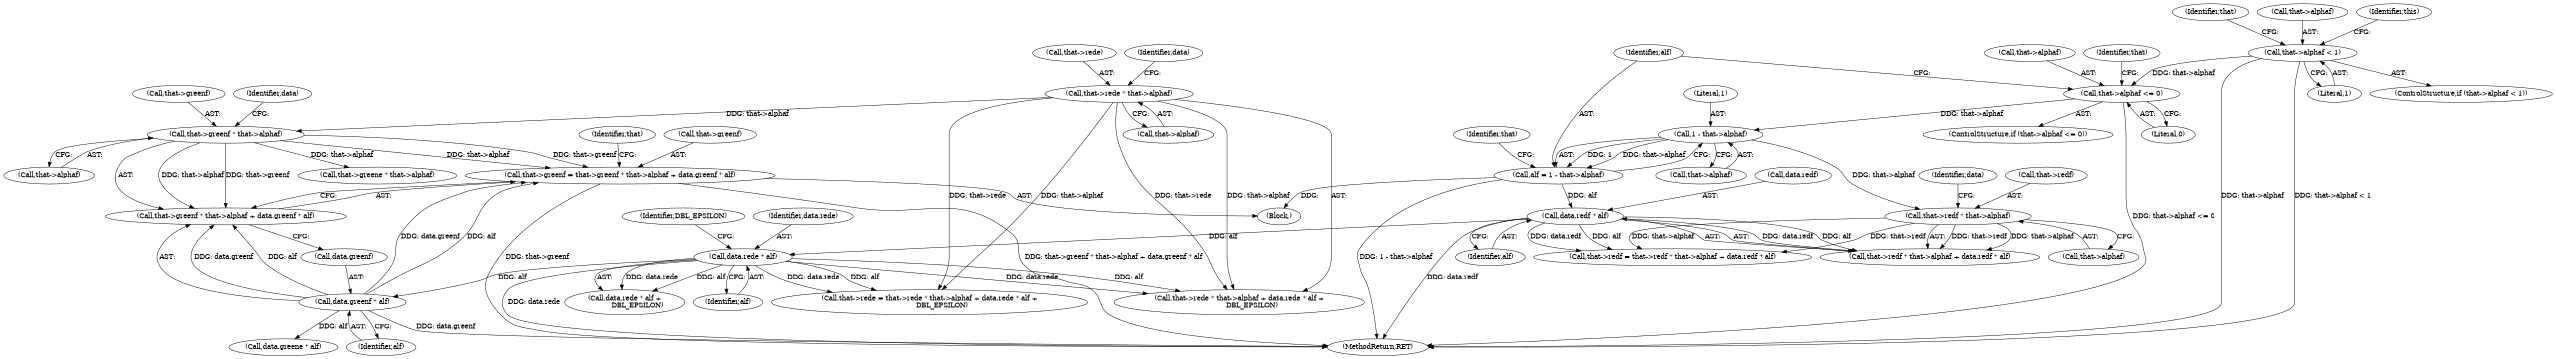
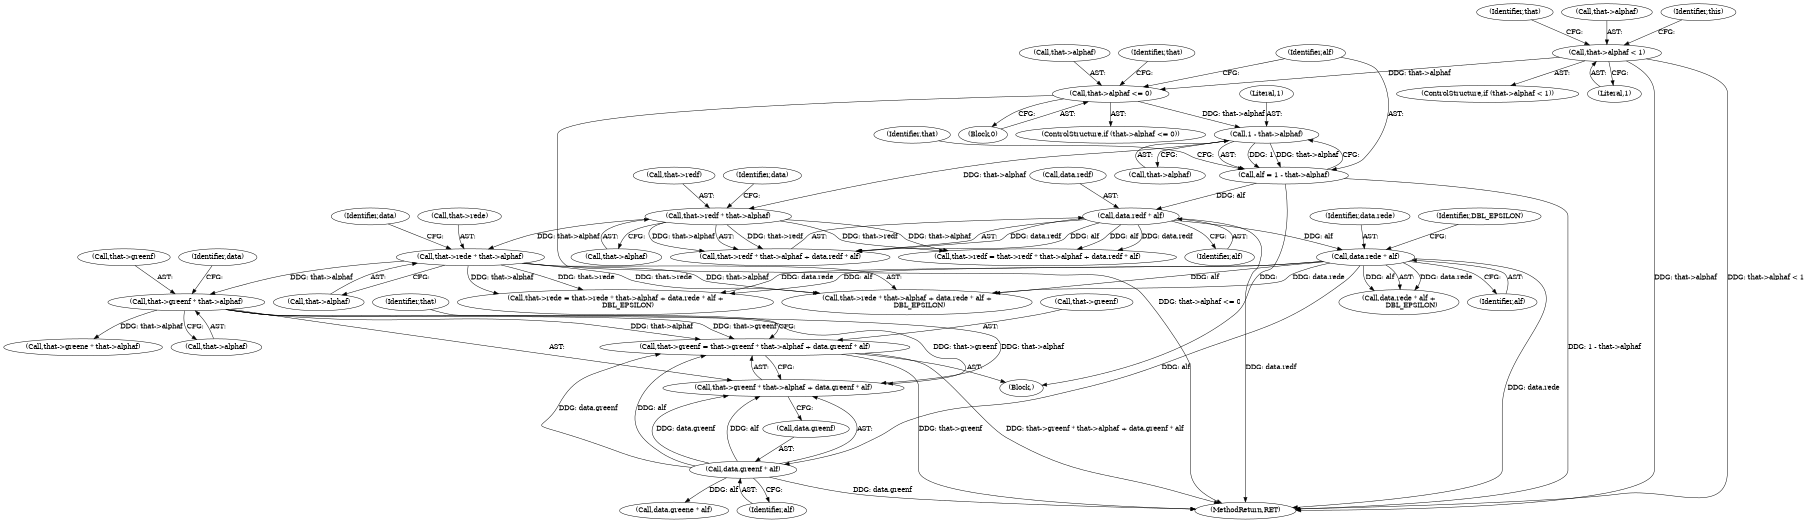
  digraph {
    n1 [label="(Call,that->greenf = that->greenf * that->alphaf + data.greenf * alf)"]
    n2 [label="(Call,that->greenf * that->alphaf + data.greenf * alf)"]
    n3 [label="(MethodReturn,RET)"]
    n4 [label="(Block,)"]
    n5 [label="(Call,data.greenf)"]
    n6 [label="(Call,that->greenf * that->alphaf)"]
    n7 [label="(Call,that->greene * that->alphaf)"]
    n8 [label="(Call,that->alphaf)"]
    n9 [label="(Call,that->rede * that->alphaf)"]
    n10 [label="(Call,that->rede * that->alphaf + data.rede * alf +\n            DBL_EPSILON)"]
    n11 [label="(Call,that->alphaf)"]
    n12 [label="(Call,that->rede = that->rede * that->alphaf + data.rede * alf +\n            DBL_EPSILON)"]
    n13 [label="(Call,that->redf * that->alphaf)"]
    n14 [label="(Call,that->redf * that->alphaf + data.redf * alf)"]
    n15 [label="(Call,that->alphaf)"]
    n16 [label="(Call,that->redf = that->redf * that->alphaf + data.redf * alf)"]
    n17 [label="(Call,data.redf * alf)"]
    n18 [label="(Call,1 - that->alphaf)"]
    n19 [label="(Call,alf = 1 - that->alphaf)"]
    n20 [label="(Call,that->alphaf)"]
    n21 [label="(Call,that->alphaf <= 0)"]
-   n22 [label="(Literal,0)"]
+   n22 [label="(Block,0)"]
    n23 [label="(ControlStructure,if (that->alphaf <= 0))"]
    n24 [label="(Call,that->alphaf < 1)"]
    n25 [label="(Literal,1)"]
    n26 [label="(ControlStructure,if (that->alphaf < 1))"]
    n27 [label="(Call,data.greenf * alf)"]
    n28 [label="(Identifier,alf)"]
    n29 [label="(Call,data.greene * alf)"]
    n30 [label="(Call,data.rede * alf)"]
    n31 [label="(Call,data.rede * alf +\n            DBL_EPSILON)"]
    n32 [label="(Identifier,alf)"]
    n33 [label="(Identifier,alf)"]
    n34 [label="(Call,that->rede)"]
    n35 [label="(Identifier,that)"]
    n36 [label="(Call,that->greenf)"]
    n37 [label="(Identifier,that)"]
    n38 [label="(Identifier,data)"]
    n39 [label="(Identifier,that)"]
    n40 [label="(Call,that->alphaf)"]
    n41 [label="(Identifier,that)"]
    n42 [label="(Call,data.redf)"]
    n43 [label="(Identifier,DBL_EPSILON)"]
    n44 [label="(Identifier,data)"]
    n45 [label="(Identifier,data.rede)"]
    n46 [label="(Identifier,alf)"]
    n47 [label="(Call,that->redf)"]
    n48 [label="(Literal,1)"]
    n49 [label="(Call,that->greenf)"]
    n50 [label="(Call,that->alphaf)"]
    n51 [label="(Identifier,this)"]
    n52 [label="(Identifier,data)"]
    n1 -> n2 [label="CFG: "]
    n1 -> n3 [label="DDG: that->greenf * that->alphaf + data.greenf * alf"]
    n1 -> n3 [label="DDG: that->greenf"]
    n1 -> n4 [label="AST: "]
    n2 -> n1 [label="AST: "]
    n2 -> n5 [label="CFG: "]
    n5 -> n27 [label="AST: "]
    n6 -> n1 [label="DDG: that->greenf"]
    n6 -> n1 [label="DDG: that->alphaf"]
    n6 -> n2 [label="AST: "]
    n6 -> n2 [label="DDG: that->greenf"]
    n6 -> n2 [label="DDG: that->alphaf"]
    n6 -> n7 [label="DDG: that->alphaf"]
    n6 -> n8 [label="CFG: "]
    n8 -> n6 [label="AST: "]
    n9 -> n6 [label="DDG: that->alphaf"]
    n9 -> n10 [label="AST: "]
    n9 -> n10 [label="DDG: that->rede"]
    n9 -> n10 [label="DDG: that->alphaf"]
    n9 -> n11 [label="CFG: "]
    n9 -> n12 [label="DDG: that->rede"]
    n9 -> n12 [label="DDG: that->alphaf"]
    n11 -> n9 [label="AST: "]
+   n13 -> n9 [label="DDG: that->alphaf"]
    n13 -> n14 [label="AST: "]
    n13 -> n14 [label="DDG: that->redf"]
    n13 -> n14 [label="DDG: that->alphaf"]
    n13 -> n15 [label="CFG: "]
    n13 -> n16 [label="DDG: that->redf"]
    n13 -> n16 [label="DDG: that->alphaf"]
    n14 -> n17 [label="AST: "]
    n15 -> n13 [label="AST: "]
    n17 -> n3 [label="DDG: data.redf"]
    n17 -> n14 [label="AST: "]
    n17 -> n14 [label="DDG: data.redf"]
    n17 -> n14 [label="DDG: alf"]
    n17 -> n16 [label="DDG: data.redf"]
    n17 -> n16 [label="DDG: alf"]
    n17 -> n30 [label="DDG: alf"]
    n17 -> n33 [label="CFG: "]
    n18 -> n13 [label="DDG: that->alphaf"]
    n18 -> n19 [label="AST: "]
    n18 -> n19 [label="DDG: 1"]
    n18 -> n19 [label="DDG: that->alphaf"]
    n18 -> n20 [label="CFG: "]
    n19 -> n3 [label="DDG: 1 - that->alphaf"]
    n19 -> n4 [label="DDG: "]
    n19 -> n17 [label="DDG: alf"]
    n19 -> n18 [label="CFG: "]
    n20 -> n18 [label="AST: "]
    n21 -> n3 [label="DDG: that->alphaf <= 0"]
    n21 -> n18 [label="DDG: that->alphaf"]
    n21 -> n22 [label="CFG: "]
    n21 -> n23 [label="AST: "]
    n22 -> n21 [label="AST: "]
    n24 -> n3 [label="DDG: that->alphaf"]
    n24 -> n3 [label="DDG: that->alphaf < 1"]
    n24 -> n21 [label="DDG: that->alphaf"]
    n24 -> n25 [label="CFG: "]
    n24 -> n26 [label="AST: "]
    n25 -> n24 [label="AST: "]
    n27 -> n1 [label="DDG: data.greenf"]
    n27 -> n1 [label="DDG: alf"]
    n27 -> n2 [label="AST: "]
    n27 -> n2 [label="DDG: data.greenf"]
    n27 -> n2 [label="DDG: alf"]
    n27 -> n3 [label="DDG: data.greenf"]
    n27 -> n28 [label="CFG: "]
    n27 -> n29 [label="DDG: alf"]
    n28 -> n27 [label="AST: "]
    n30 -> n3 [label="DDG: data.rede"]
    n30 -> n10 [label="DDG: data.rede"]
    n30 -> n10 [label="DDG: alf"]
    n30 -> n12 [label="DDG: data.rede"]
    n30 -> n12 [label="DDG: alf"]
    n30 -> n27 [label="DDG: alf"]
    n30 -> n31 [label="AST: "]
    n30 -> n31 [label="DDG: data.rede"]
    n30 -> n31 [label="DDG: alf"]
    n30 -> n32 [label="CFG: "]
    n32 -> n30 [label="AST: "]
    n33 -> n17 [label="AST: "]
    n34 -> n9 [label="AST: "]
    n35 -> n24 [label="CFG: "]
    n36 -> n6 [label="AST: "]
    n37 -> n19 [label="CFG: "]
    n38 -> n13 [label="CFG: "]
    n39 -> n1 [label="CFG: "]
    n40 -> n21 [label="AST: "]
    n41 -> n21 [label="CFG: "]
    n42 -> n17 [label="AST: "]
    n43 -> n30 [label="CFG: "]
    n44 -> n6 [label="CFG: "]
    n45 -> n30 [label="AST: "]
    n46 -> n19 [label="AST: "]
    n46 -> n21 [label="CFG: "]
    n47 -> n13 [label="AST: "]
    n48 -> n18 [label="AST: "]
    n49 -> n1 [label="AST: "]
    n50 -> n24 [label="AST: "]
    n51 -> n24 [label="CFG: "]
    n52 -> n9 [label="CFG: "]
  }
